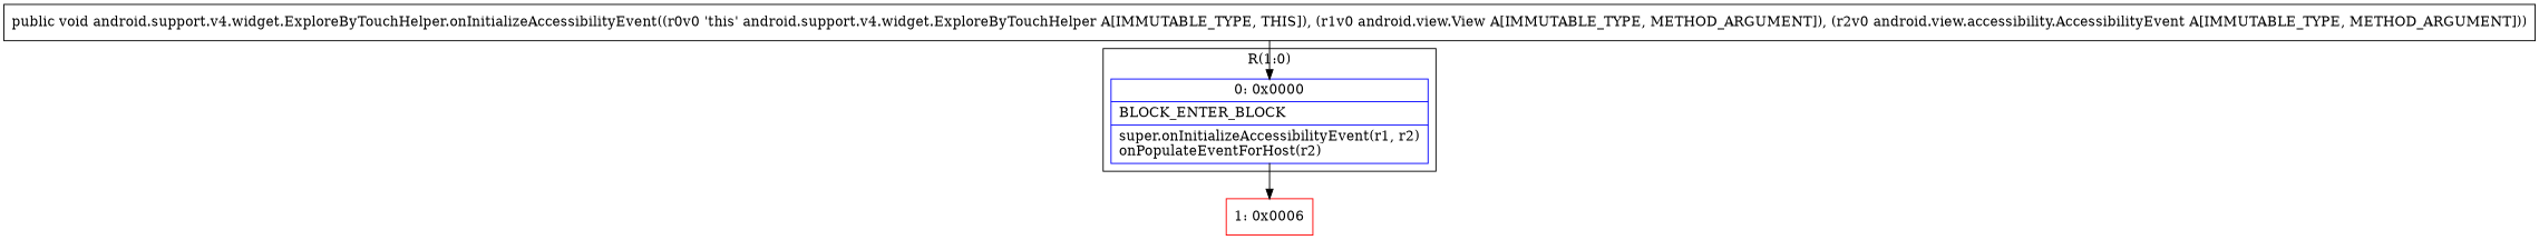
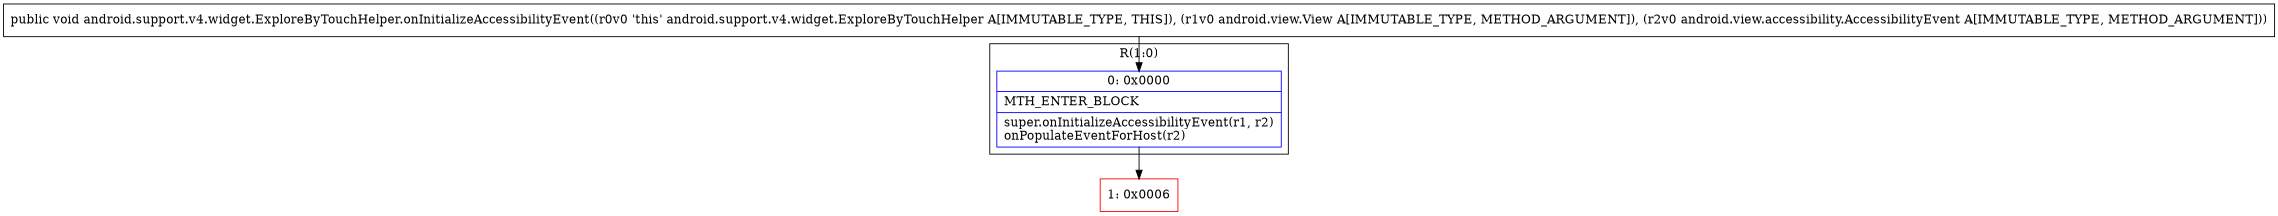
  digraph {
    node [shape=record]
-   n1 [color=blue label="{0\:\ 0x0000|BLOCK_ENTER_BLOCK\l|super.onInitializeAccessibilityEvent(r1, r2)\lonPopulateEventForHost(r2)\l}"]
+   n1 [color=blue label="{0\:\ 0x0000|MTH_ENTER_BLOCK\l|super.onInitializeAccessibilityEvent(r1, r2)\lonPopulateEventForHost(r2)\l}"]
    n2 [color=red label="{1\:\ 0x0006}"]
    n3 [label="{public void android.support.v4.widget.ExploreByTouchHelper.onInitializeAccessibilityEvent((r0v0 'this' android.support.v4.widget.ExploreByTouchHelper A[IMMUTABLE_TYPE, THIS]), (r1v0 android.view.View A[IMMUTABLE_TYPE, METHOD_ARGUMENT]), (r2v0 android.view.accessibility.AccessibilityEvent A[IMMUTABLE_TYPE, METHOD_ARGUMENT])) }"]
    subgraph cluster_1 {
      label="R(1:0)"
      n1
    }
    n1 -> n2
    n3 -> n1
  }
